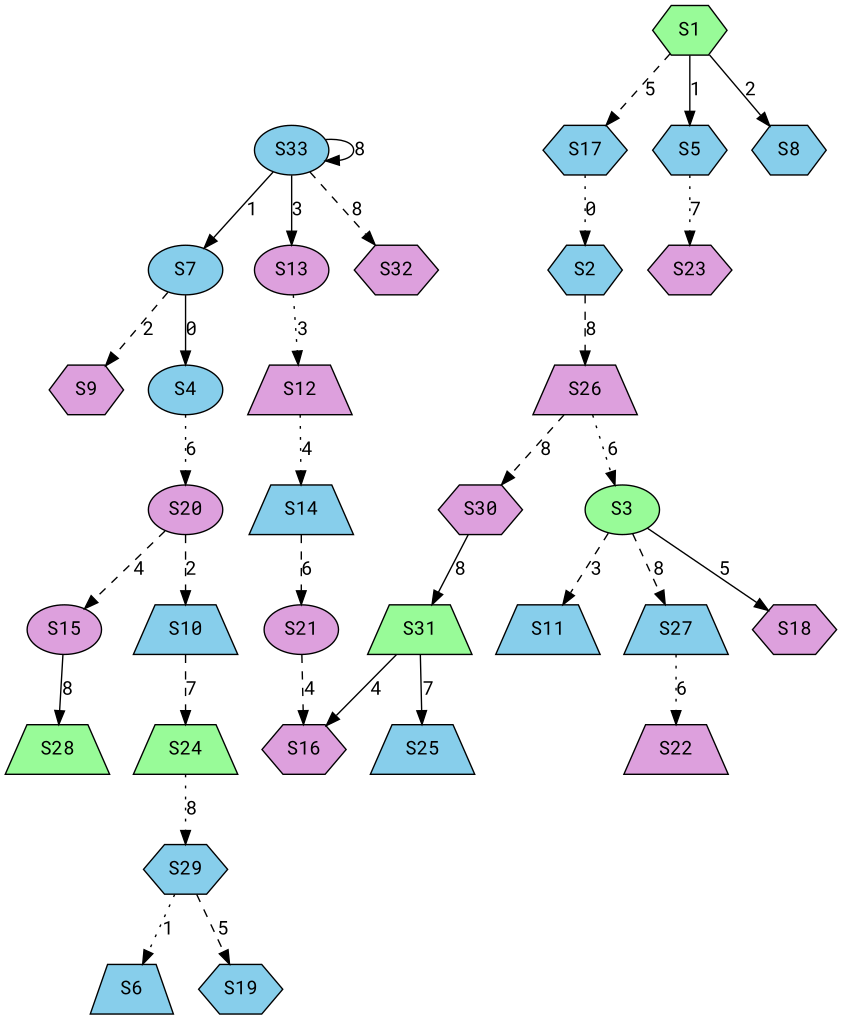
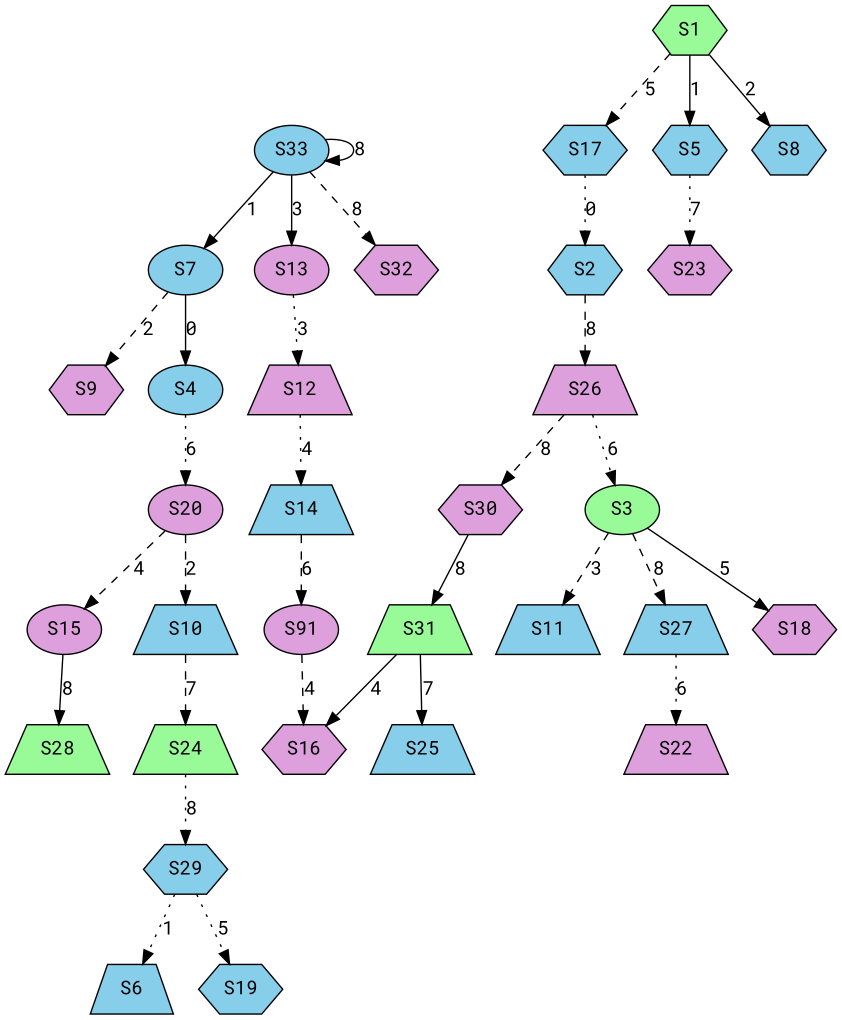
  strict digraph {
    fontname="Roboto Mono"
    node [fillcolor=skyblue fontname="Roboto Mono" shape=hexagon style=filled]
    edge [fontname="Roboto Mono" style=dashed]
    S17
    S2
    S26 [fillcolor=plum shape=trapezium]
    S3 [fillcolor=palegreen shape=ellipse]
    S30 [fillcolor=plum]
    S11 [shape=trapezium]
    S18 [fillcolor=plum]
    S27 [shape=trapezium]
    S31 [fillcolor=palegreen shape=trapezium]
    S22 [fillcolor=plum shape=trapezium]
    S32 [fillcolor=plum]
    S4 [shape=ellipse]
    S20 [fillcolor=plum shape=ellipse]
    S10 [shape=trapezium]
    S15 [fillcolor=plum shape=ellipse]
    S1 [fillcolor=palegreen]
    S5
    S8
    S23 [fillcolor=plum]
    S6 [shape=trapezium]
    S29
    S19
    S33 [shape=ellipse]
    S7 [shape=ellipse]
    S13 [fillcolor=plum shape=ellipse]
    S9 [fillcolor=plum]
    S12 [fillcolor=plum shape=trapezium]
    S24 [fillcolor=palegreen shape=trapezium]
    S28 [fillcolor=palegreen shape=trapezium]
    S14 [shape=trapezium]
-   S21 [fillcolor=plum shape=ellipse]
+   S21 [fillcolor=plum shape=ellipse label=S91]
    S16 [fillcolor=plum]
    S25 [shape=trapezium]
    S17 -> S2 [label=0 style=dotted]
    S2 -> S26 [label=8]
    S26 -> S3 [label=6 style=dotted]
    S26 -> S30 [label=8]
    S3 -> S11 [label=3]
    S3 -> S18 [label=5 style=solid]
    S3 -> S27 [label=8]
    S30 -> S31 [label=8 style=solid]
    S27 -> S22 [label=6 style=dotted]
    S31 -> S16 [label=4 style=solid]
    S31 -> S25 [label=7 style=solid]
    S4 -> S20 [label=6 style=dotted]
    S20 -> S10 [label=2]
    S20 -> S15 [label=4]
    S10 -> S24 [label=7]
    S15 -> S28 [label=8 style=solid]
    S1 -> S17 [label=5]
    S1 -> S5 [label=1 style=solid]
    S1 -> S8 [label=2 style=solid]
    S5 -> S23 [label=7 style=dotted]
    S29 -> S6 [label=1 style=dotted]
-   S29 -> S19 [label=5]
+   S29 -> S19 [label=5 style=dotted]
    S33 -> S32 [label=8]
    S33 -> S33 [label=8 style=solid]
    S33 -> S7 [label=1 style=solid]
    S33 -> S13 [label=3 style=solid]
    S7 -> S4 [label=0 style=solid]
    S7 -> S9 [label=2]
    S13 -> S12 [label=3 style=dotted]
    S12 -> S14 [label=4 style=dotted]
    S24 -> S29 [label=8 style=dotted]
    S14 -> S21 [label=6]
    S21 -> S16 [label=4]
  }
